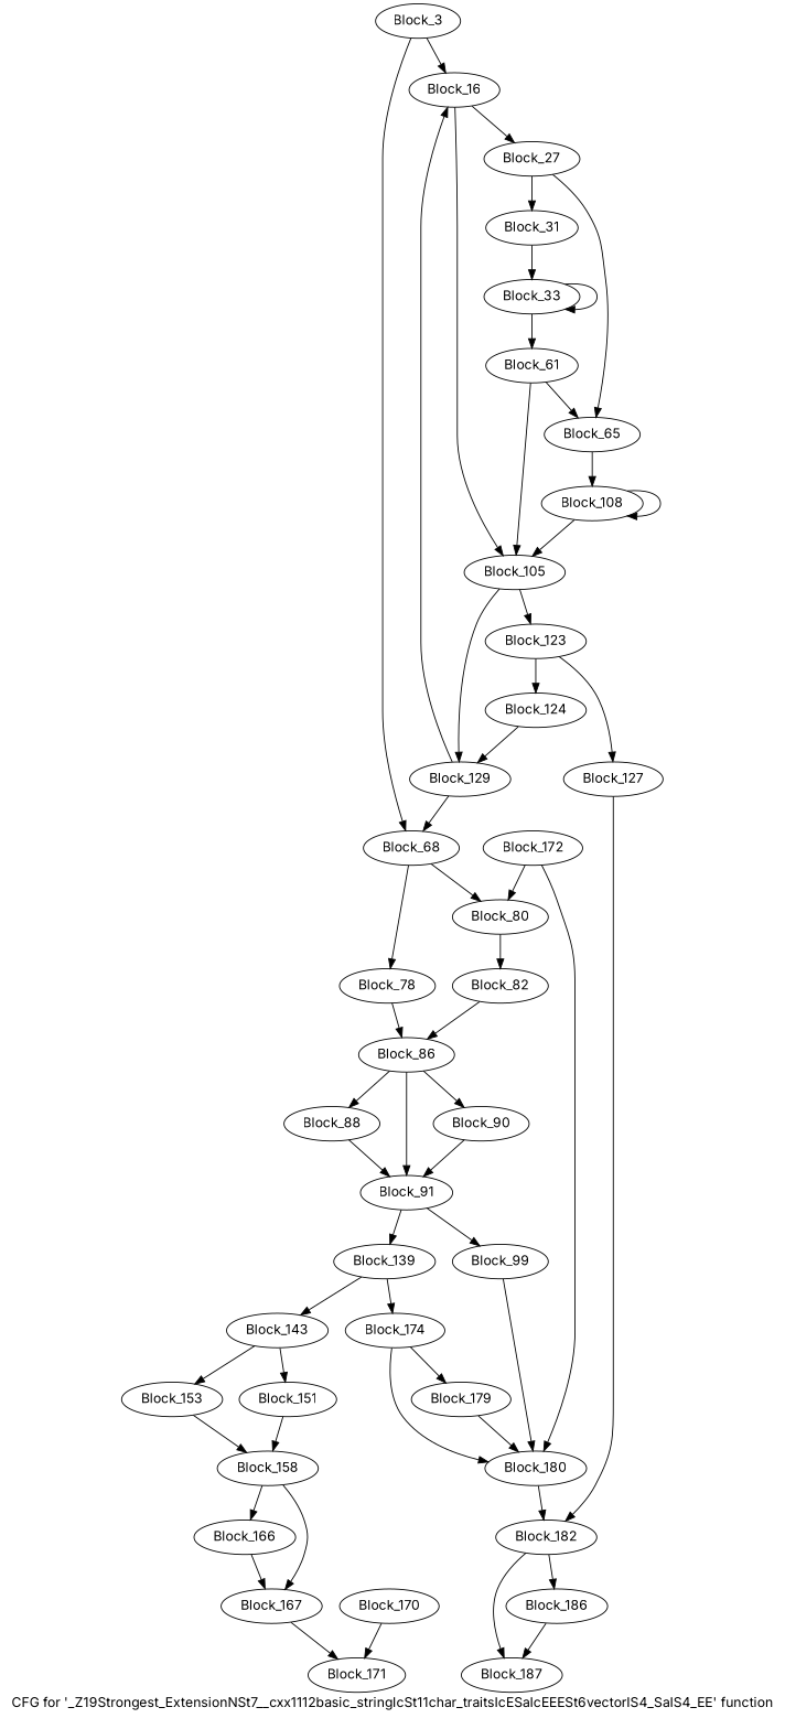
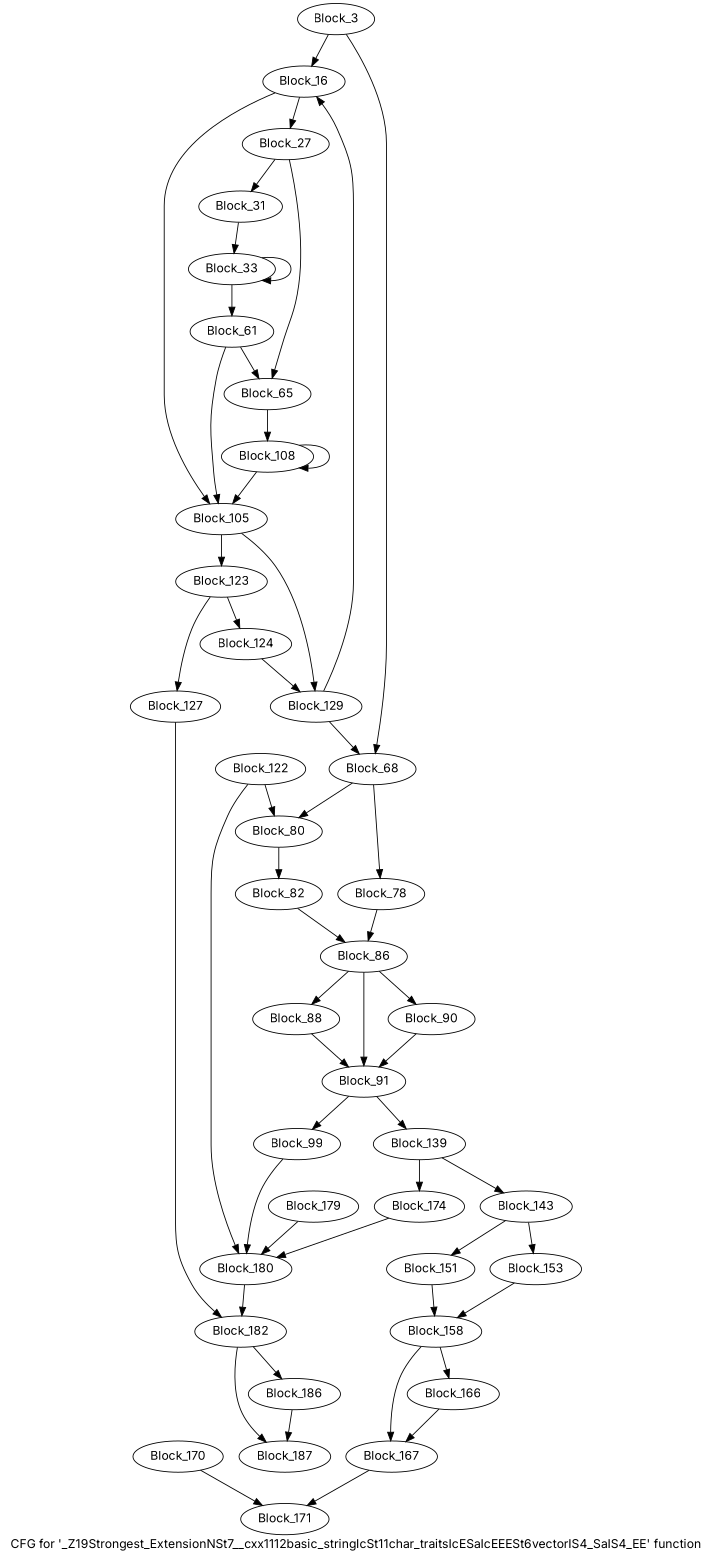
  digraph {
    fontname=Inter
    label="CFG for '_Z19Strongest_ExtensionNSt7__cxx1112basic_stringIcSt11char_traitsIcESaIcEEESt6vectorIS4_SaIS4_EE' function"
    node [fontname=Inter]
    edge [fontname=Inter]
    n1 [label=Block_3]
    n2 [label=Block_68]
    n3 [label=Block_16]
    n4 [label=Block_80]
    n5 [label=Block_78]
    n6 [label=Block_105]
    n7 [label=Block_27]
    n8 [label=Block_82]
    n9 [label=Block_86]
    n10 [label=Block_123]
    n11 [label=Block_129]
    n12 [label=Block_65]
    n13 [label=Block_31]
    n14 [label=Block_124]
    n15 [label=Block_127]
    n16 [label=Block_108]
    n17 [label=Block_33]
    n18 [label=Block_61]
-   n19 [label=Block_172]
+   n19 [label=Block_122]
    n20 [label=Block_180]
    n21 [label=Block_90]
    n22 [label=Block_88]
    n23 [label=Block_91]
    n24 [label=Block_139]
    n25 [label=Block_99]
    n26 [label=Block_182]
    n27 [label=Block_143]
    n28 [label=Block_174]
    n29 [label=Block_151]
    n30 [label=Block_153]
    n31 [label=Block_179]
    n32 [label=Block_187]
    n33 [label=Block_186]
    n34 [label=Block_158]
    n35 [label=Block_167]
    n36 [label=Block_166]
    n37 [label=Block_171]
    n38 [label=Block_170]
    n1 -> n2 [tailport=s0]
    n1 -> n3 [tailport=s1]
    n2 -> n4 [tailport=s0]
    n2 -> n5 [tailport=s1]
    n3 -> n6 [tailport=s0]
    n3 -> n7 [tailport=s1]
    n4 -> n8
    n5 -> n9
    n6 -> n10 [tailport=s0]
    n6 -> n11 [tailport=s1]
    n7 -> n12 [tailport=s0]
    n7 -> n13 [tailport=s1]
    n8 -> n9
    n9 -> n21 [tailport=s0]
    n9 -> n22 [tailport=s1]
    n9 -> n23 [tailport=s2]
    n10 -> n14
    n10 -> n15
    n11 -> n2 [tailport=s1]
    n11 -> n3 [tailport=s0]
    n12 -> n16
    n13 -> n17
    n14 -> n11
    n15 -> n26
    n16 -> n6 [tailport=s0]
    n16 -> n16 [tailport=s1]
    n17 -> n17 [tailport=s1]
    n17 -> n18 [tailport=s0]
    n18 -> n6 [tailport=s0]
    n18 -> n12 [tailport=s1]
    n19 -> n4
    n19 -> n20
    n20 -> n26
    n21 -> n23
    n22 -> n23
    n23 -> n24
    n23 -> n25
    n24 -> n27
    n24 -> n28
    n25 -> n20 [tailport=s0]
    n26 -> n32 [tailport=s0]
    n26 -> n33 [tailport=s1]
    n27 -> n29 [tailport=s0]
    n27 -> n30 [tailport=s1]
    n28 -> n20 [tailport=s0]
-   n28 -> n31 [tailport=s1]
    n29 -> n34
    n30 -> n34
    n31 -> n20
    n33 -> n32
    n34 -> n35 [tailport=s0]
    n34 -> n36 [tailport=s1]
    n35 -> n37 [tailport=s0]
    n36 -> n35
    n38 -> n37
  }
